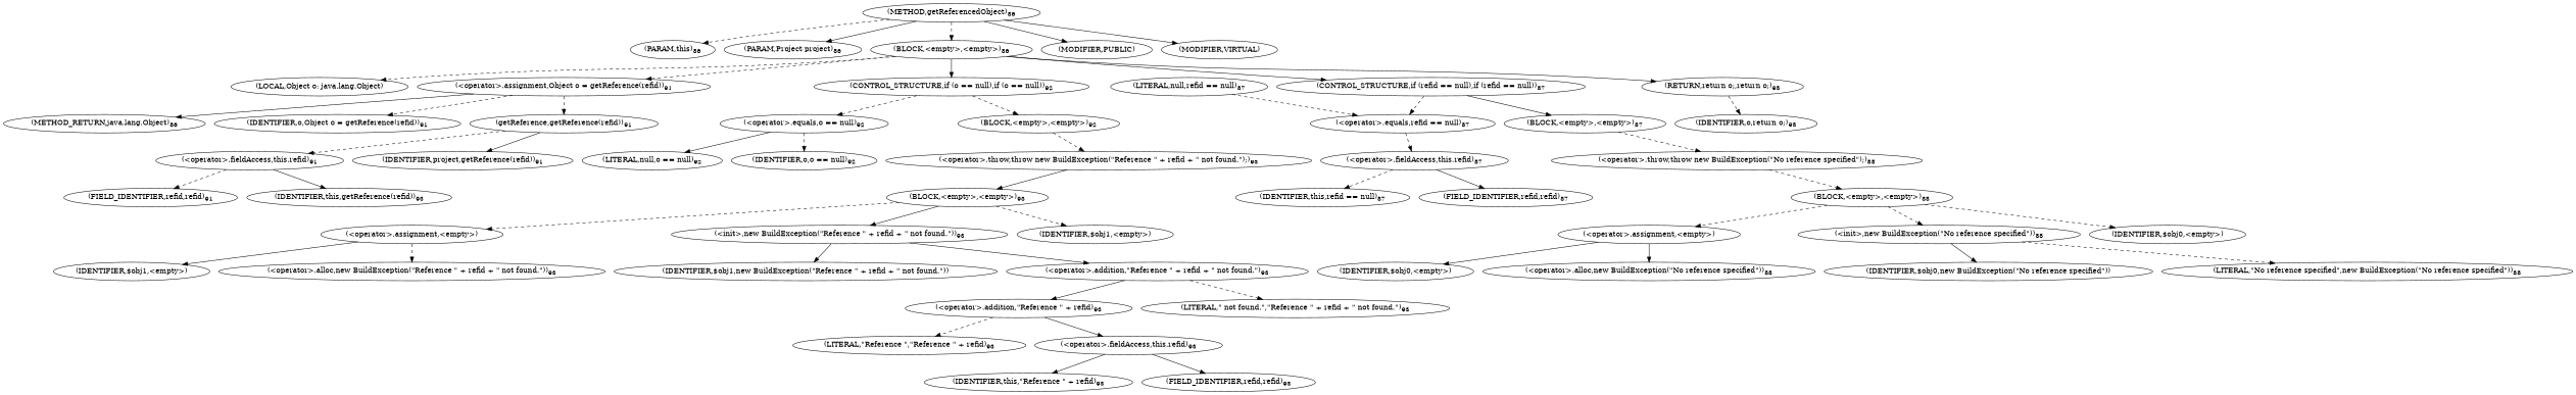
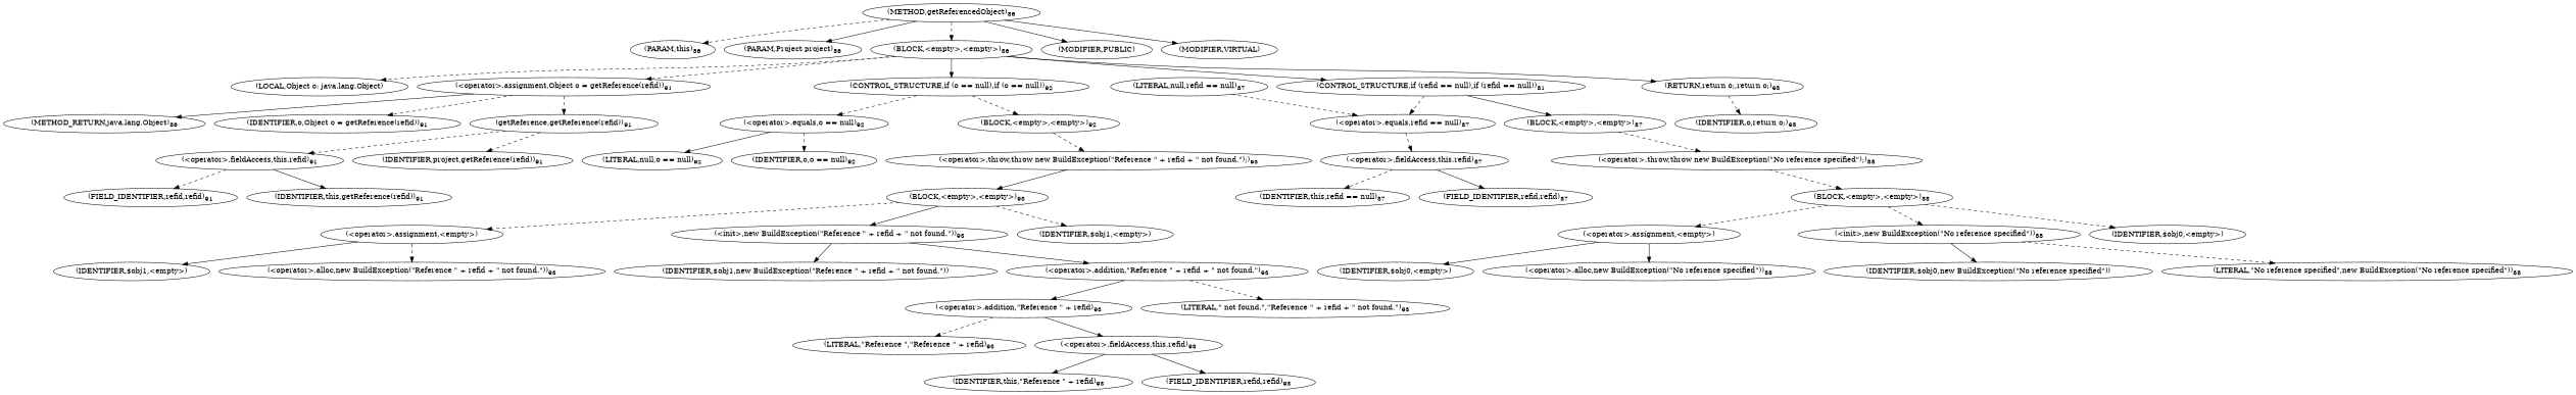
  digraph {
    edge [style=dashed]
    n1 [label=<(METHOD,getReferencedObject)<SUB>86</SUB>>]
    n2 [label=<(PARAM,this)<SUB>86</SUB>>]
    n3 [label=<(PARAM,Project project)<SUB>86</SUB>>]
    n4 [label=<(BLOCK,&lt;empty&gt;,&lt;empty&gt;)<SUB>86</SUB>>]
    n5 [label=<(MODIFIER,PUBLIC)>]
    n6 [label=<(MODIFIER,VIRTUAL)>]
-   n7 [label=<(CONTROL_STRUCTURE,if (refid == null),if (refid == null))<SUB>87</SUB>>]
+   n7 [label=<(CONTROL_STRUCTURE,if (refid == null),if (refid == null))<SUB>81</SUB>>]
    n8 [label=<(LOCAL,Object o: java.lang.Object)>]
    n9 [label=<(&lt;operator&gt;.assignment,Object o = getReference(refid))<SUB>91</SUB>>]
    n10 [label=<(CONTROL_STRUCTURE,if (o == null),if (o == null))<SUB>92</SUB>>]
    n11 [label=<(RETURN,return o;,return o;)<SUB>95</SUB>>]
    n12 [label=<(METHOD_RETURN,java.lang.Object)<SUB>86</SUB>>]
    n13 [label=<(&lt;operator&gt;.equals,refid == null)<SUB>87</SUB>>]
    n14 [label=<(BLOCK,&lt;empty&gt;,&lt;empty&gt;)<SUB>87</SUB>>]
    n15 [label=<(IDENTIFIER,o,Object o = getReference(refid))<SUB>91</SUB>>]
    n16 [label=<(getReference,getReference(refid))<SUB>91</SUB>>]
    n17 [label=<(&lt;operator&gt;.equals,o == null)<SUB>92</SUB>>]
    n18 [label=<(BLOCK,&lt;empty&gt;,&lt;empty&gt;)<SUB>92</SUB>>]
    n19 [label=<(IDENTIFIER,o,return o;)<SUB>95</SUB>>]
    n20 [label=<(&lt;operator&gt;.fieldAccess,this.refid)<SUB>87</SUB>>]
    n21 [label=<(&lt;operator&gt;.throw,throw new BuildException(&quot;No reference specified&quot;);)<SUB>88</SUB>>]
    n22 [label=<(IDENTIFIER,this,refid == null)<SUB>87</SUB>>]
    n23 [label=<(FIELD_IDENTIFIER,refid,refid)<SUB>87</SUB>>]
    n24 [label=<(LITERAL,null,refid == null)<SUB>87</SUB>>]
    n25 [label=<(BLOCK,&lt;empty&gt;,&lt;empty&gt;)<SUB>88</SUB>>]
    n26 [label=<(&lt;operator&gt;.assignment,&lt;empty&gt;)>]
    n27 [label=<(&lt;init&gt;,new BuildException(&quot;No reference specified&quot;))<SUB>88</SUB>>]
    n28 [label=<(IDENTIFIER,$obj0,&lt;empty&gt;)>]
    n29 [label=<(IDENTIFIER,$obj0,&lt;empty&gt;)>]
    n30 [label=<(&lt;operator&gt;.alloc,new BuildException(&quot;No reference specified&quot;))<SUB>88</SUB>>]
    n31 [label=<(IDENTIFIER,$obj0,new BuildException(&quot;No reference specified&quot;))>]
    n32 [label=<(LITERAL,&quot;No reference specified&quot;,new BuildException(&quot;No reference specified&quot;))<SUB>88</SUB>>]
    n33 [label=<(IDENTIFIER,project,getReference(refid))<SUB>91</SUB>>]
    n34 [label=<(&lt;operator&gt;.fieldAccess,this.refid)<SUB>91</SUB>>]
-   n35 [label=<(IDENTIFIER,this,getReference(refid))<SUB>93</SUB>>]
+   n35 [label=<(IDENTIFIER,this,getReference(refid))<SUB>91</SUB>>]
    n36 [label=<(FIELD_IDENTIFIER,refid,refid)<SUB>91</SUB>>]
    n37 [label=<(IDENTIFIER,o,o == null)<SUB>92</SUB>>]
    n38 [label=<(LITERAL,null,o == null)<SUB>92</SUB>>]
    n39 [label=<(&lt;operator&gt;.throw,throw new BuildException(&quot;Reference &quot; + refid + &quot; not found.&quot;);)<SUB>93</SUB>>]
    n40 [label=<(BLOCK,&lt;empty&gt;,&lt;empty&gt;)<SUB>93</SUB>>]
    n41 [label=<(&lt;operator&gt;.assignment,&lt;empty&gt;)>]
    n42 [label=<(&lt;init&gt;,new BuildException(&quot;Reference &quot; + refid + &quot; not found.&quot;))<SUB>93</SUB>>]
    n43 [label=<(IDENTIFIER,$obj1,&lt;empty&gt;)>]
    n44 [label=<(IDENTIFIER,$obj1,&lt;empty&gt;)>]
    n45 [label=<(&lt;operator&gt;.alloc,new BuildException(&quot;Reference &quot; + refid + &quot; not found.&quot;))<SUB>93</SUB>>]
    n46 [label=<(IDENTIFIER,$obj1,new BuildException(&quot;Reference &quot; + refid + &quot; not found.&quot;))>]
    n47 [label=<(&lt;operator&gt;.addition,&quot;Reference &quot; + refid + &quot; not found.&quot;)<SUB>93</SUB>>]
    n48 [label=<(&lt;operator&gt;.addition,&quot;Reference &quot; + refid)<SUB>93</SUB>>]
    n49 [label=<(LITERAL,&quot; not found.&quot;,&quot;Reference &quot; + refid + &quot; not found.&quot;)<SUB>93</SUB>>]
    n50 [label=<(LITERAL,&quot;Reference &quot;,&quot;Reference &quot; + refid)<SUB>93</SUB>>]
    n51 [label=<(&lt;operator&gt;.fieldAccess,this.refid)<SUB>93</SUB>>]
    n52 [label=<(IDENTIFIER,this,&quot;Reference &quot; + refid)<SUB>93</SUB>>]
    n53 [label=<(FIELD_IDENTIFIER,refid,refid)<SUB>93</SUB>>]
    n1 -> n2
    n1 -> n3 [style=solid]
    n1 -> n4
    n1 -> n5 [style=solid]
    n1 -> n6 [style=solid]
    n4 -> n7 [style=solid]
    n4 -> n8
    n4 -> n9
    n4 -> n10 [style=solid]
    n4 -> n11 [style=solid]
    n7 -> n13
    n7 -> n14 [style=solid]
    n9 -> n12 [style=solid]
    n9 -> n15
    n9 -> n16
    n10 -> n17
    n10 -> n18
    n11 -> n19
    n13 -> n20
    n14 -> n21
-   n16 -> n33 [style=solid]
+   n16 -> n33
    n16 -> n34
    n17 -> n37
    n17 -> n38 [style=solid]
    n18 -> n39
    n20 -> n22
    n20 -> n23 [style=solid]
    n21 -> n25
    n24 -> n13
    n25 -> n26
    n25 -> n27
    n25 -> n28
    n26 -> n29 [style=solid]
    n26 -> n30 [style=solid]
    n27 -> n31 [style=solid]
    n27 -> n32
    n34 -> n35 [style=solid]
    n34 -> n36
    n39 -> n40 [style=solid]
    n40 -> n41
    n40 -> n42 [style=solid]
    n40 -> n43
    n41 -> n44 [style=solid]
    n41 -> n45
    n42 -> n46 [style=solid]
    n42 -> n47 [style=solid]
    n47 -> n48 [style=solid]
    n47 -> n49
    n48 -> n50
    n48 -> n51 [style=solid]
    n51 -> n52 [style=solid]
    n51 -> n53 [style=solid]
  }
